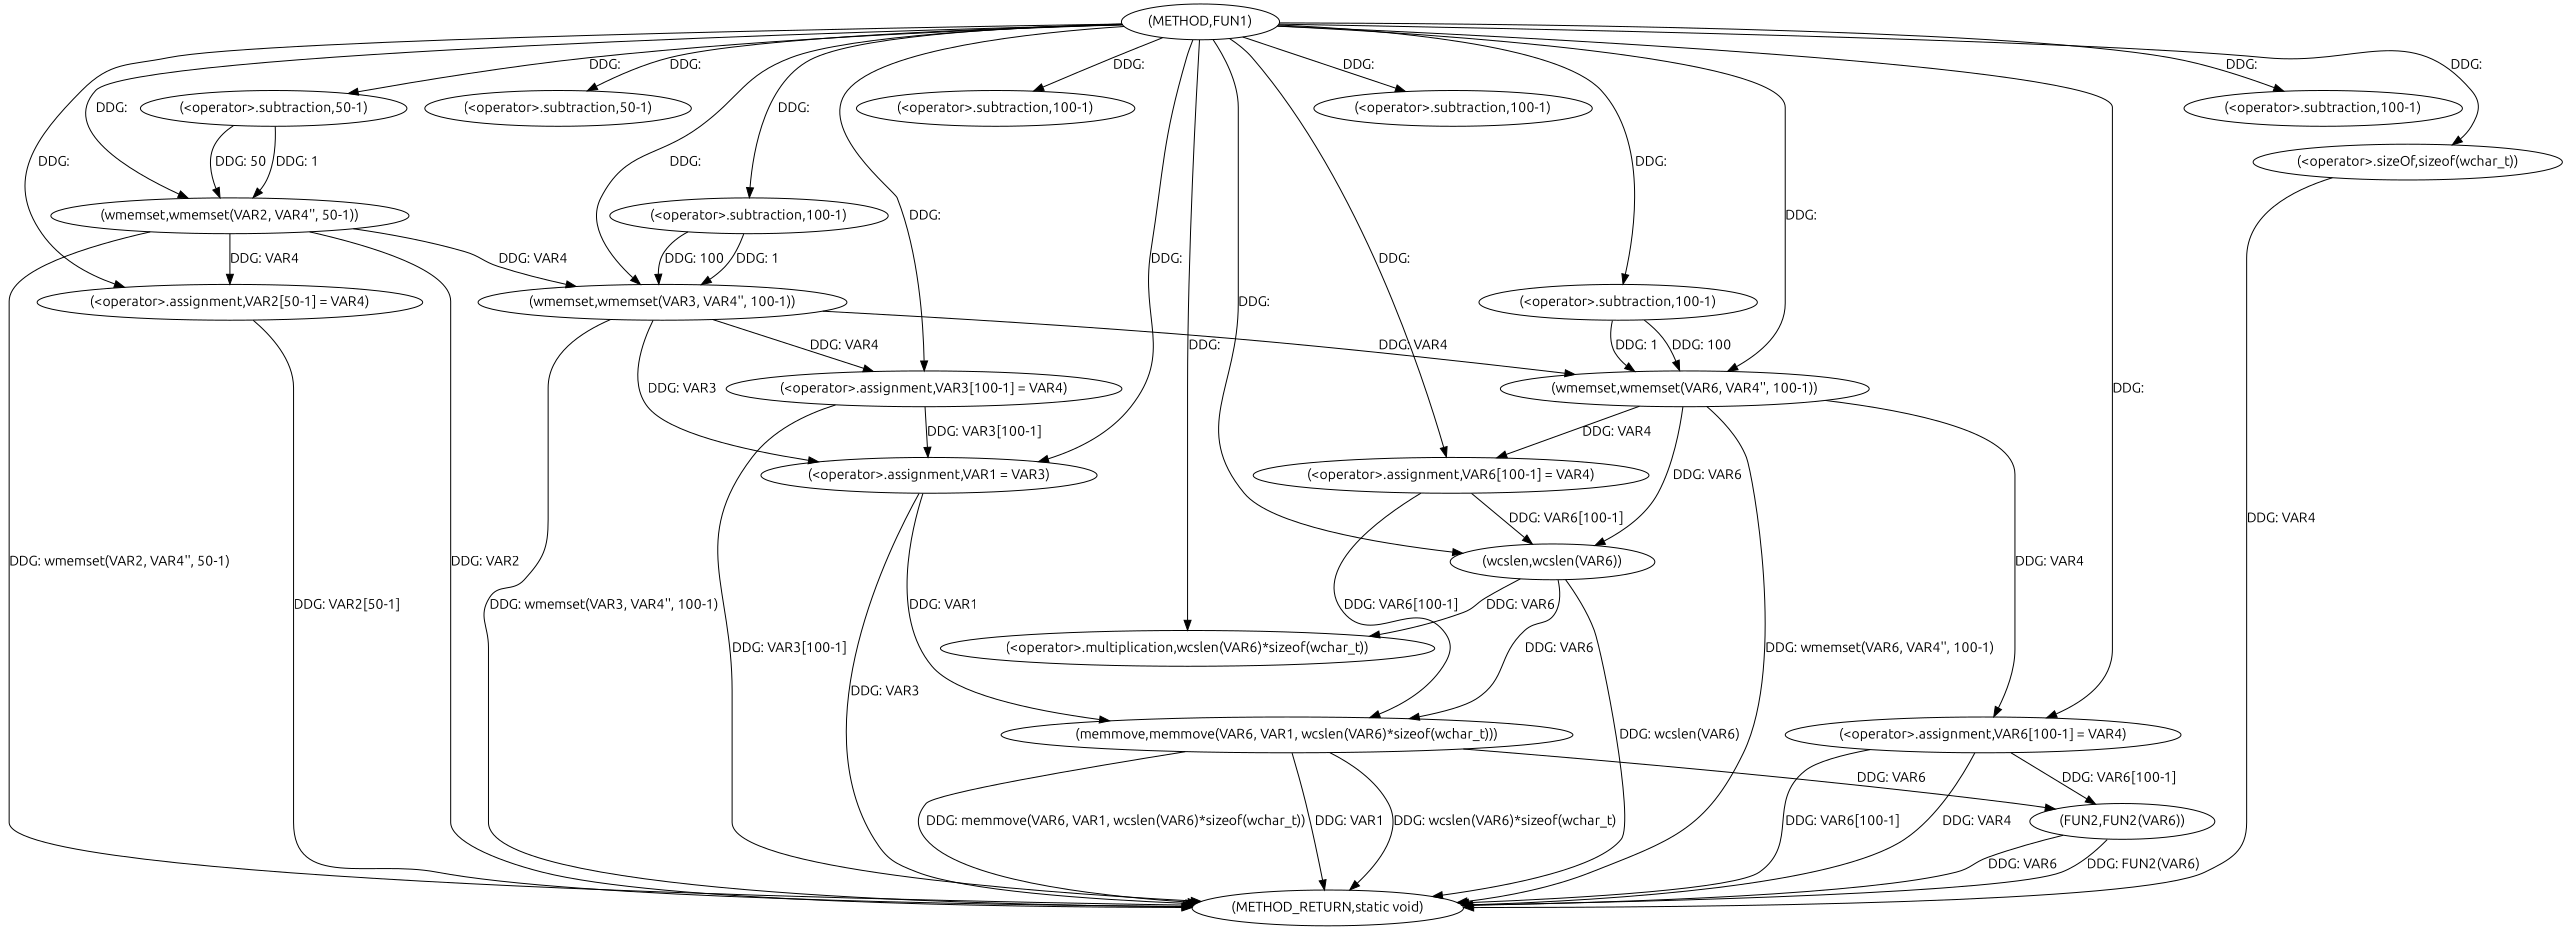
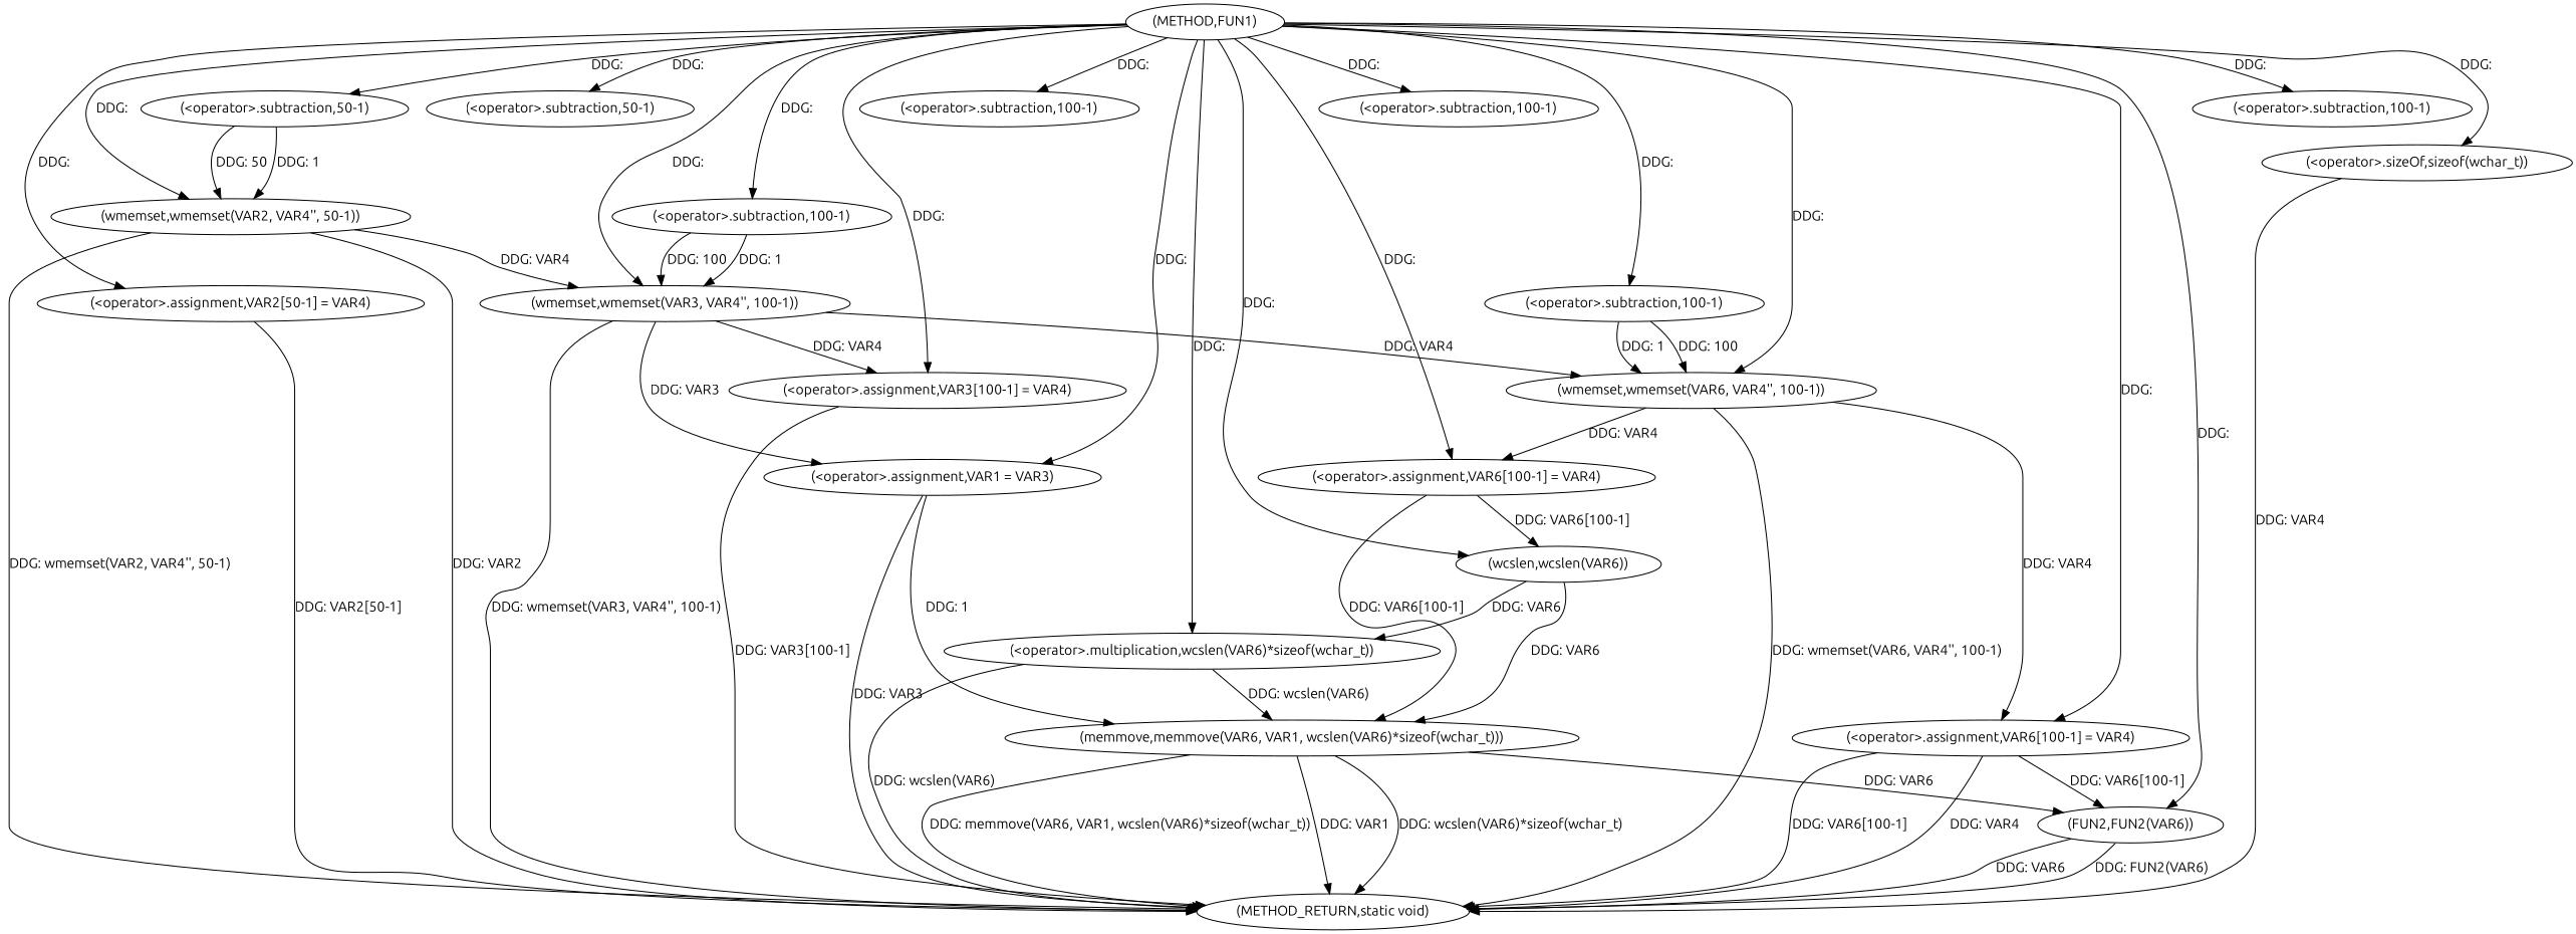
  digraph {
    fontname=Ubuntu
    node [fontname=Ubuntu]
    edge [fontname=Ubuntu]
    n1 [label="(METHOD,FUN1)"]
    n2 [label="(wmemset,wmemset(VAR2, VAR4'', 50-1))"]
    n3 [label="(<operator>.subtraction,50-1)"]
    n4 [label="(<operator>.assignment,VAR2[50-1] = VAR4)"]
    n5 [label="(<operator>.subtraction,50-1)"]
    n6 [label="(wmemset,wmemset(VAR3, VAR4'', 100-1))"]
    n7 [label="(<operator>.subtraction,100-1)"]
    n8 [label="(<operator>.assignment,VAR3[100-1] = VAR4)"]
    n9 [label="(<operator>.subtraction,100-1)"]
    n10 [label="(<operator>.assignment,VAR1 = VAR3)"]
    n11 [label="(wmemset,wmemset(VAR6, VAR4'', 100-1))"]
    n12 [label="(<operator>.subtraction,100-1)"]
    n13 [label="(<operator>.assignment,VAR6[100-1] = VAR4)"]
    n14 [label="(<operator>.subtraction,100-1)"]
    n15 [label="(<operator>.multiplication,wcslen(VAR6)*sizeof(wchar_t))"]
    n16 [label="(wcslen,wcslen(VAR6))"]
    n17 [label="(<operator>.sizeOf,sizeof(wchar_t))"]
    n18 [label="(<operator>.assignment,VAR6[100-1] = VAR4)"]
    n19 [label="(<operator>.subtraction,100-1)"]
    n20 [label="(FUN2,FUN2(VAR6))"]
    n21 [label="(METHOD_RETURN,static void)"]
    n22 [label="(memmove,memmove(VAR6, VAR1, wcslen(VAR6)*sizeof(wchar_t)))"]
    n1 -> n2 [label="DDG: "]
    n1 -> n3 [label="DDG: "]
    n1 -> n4 [label="DDG: "]
    n1 -> n5 [label="DDG: "]
    n1 -> n6 [label="DDG: "]
    n1 -> n7 [label="DDG: "]
    n1 -> n8 [label="DDG: "]
    n1 -> n9 [label="DDG: "]
    n1 -> n10 [label="DDG: "]
    n1 -> n11 [label="DDG: "]
    n1 -> n12 [label="DDG: "]
    n1 -> n13 [label="DDG: "]
    n1 -> n14 [label="DDG: "]
    n1 -> n15 [label="DDG: "]
    n1 -> n16 [label="DDG: "]
    n1 -> n17 [label="DDG: "]
    n1 -> n18 [label="DDG: "]
    n1 -> n19 [label="DDG: "]
-   n2 -> n4 [label="DDG: VAR4"]
+   n1 -> n20 [label="DDG: "]
    n2 -> n6 [label="DDG: VAR4"]
    n2 -> n21 [label="DDG: wmemset(VAR2, VAR4'', 50-1)"]
    n2 -> n21 [label="DDG: VAR2"]
    n3 -> n2 [label="DDG: 50"]
    n3 -> n2 [label="DDG: 1"]
    n4 -> n21 [label="DDG: VAR2[50-1]"]
    n6 -> n8 [label="DDG: VAR4"]
    n6 -> n10 [label="DDG: VAR3"]
    n6 -> n11 [label="DDG: VAR4"]
    n6 -> n21 [label="DDG: wmemset(VAR3, VAR4'', 100-1)"]
    n7 -> n6 [label="DDG: 100"]
    n7 -> n6 [label="DDG: 1"]
-   n8 -> n10 [label="DDG: VAR3[100-1]"]
    n8 -> n21 [label="DDG: VAR3[100-1]"]
    n10 -> n21 [label="DDG: VAR3"]
-   n10 -> n22 [label="DDG: VAR1"]
+   n10 -> n22 [label="DDG: 1"]
    n11 -> n13 [label="DDG: VAR4"]
-   n11 -> n16 [label="DDG: VAR6"]
    n11 -> n18 [label="DDG: VAR4"]
    n11 -> n21 [label="DDG: wmemset(VAR6, VAR4'', 100-1)"]
    n12 -> n11 [label="DDG: 100"]
    n12 -> n11 [label="DDG: 1"]
    n13 -> n16 [label="DDG: VAR6[100-1]"]
    n13 -> n22 [label="DDG: VAR6[100-1]"]
-   n16 -> n21 [label="DDG: wcslen(VAR6)"]
+   n15 -> n21 [label="DDG: wcslen(VAR6)"]
+   n15 -> n22 [label="DDG: wcslen(VAR6)"]
    n16 -> n15 [label="DDG: VAR6"]
    n16 -> n22 [label="DDG: VAR6"]
    n17 -> n21 [label="DDG: VAR4"]
    n18 -> n20 [label="DDG: VAR6[100-1]"]
    n18 -> n21 [label="DDG: VAR6[100-1]"]
    n18 -> n21 [label="DDG: VAR4"]
    n20 -> n21 [label="DDG: FUN2(VAR6)"]
    n20 -> n21 [label="DDG: VAR6"]
    n22 -> n20 [label="DDG: VAR6"]
    n22 -> n21 [label="DDG: memmove(VAR6, VAR1, wcslen(VAR6)*sizeof(wchar_t))"]
    n22 -> n21 [label="DDG: VAR1"]
    n22 -> n21 [label="DDG: wcslen(VAR6)*sizeof(wchar_t)"]
  }
